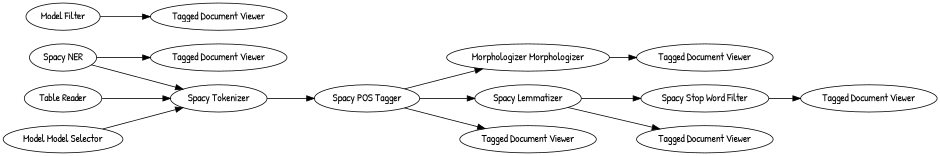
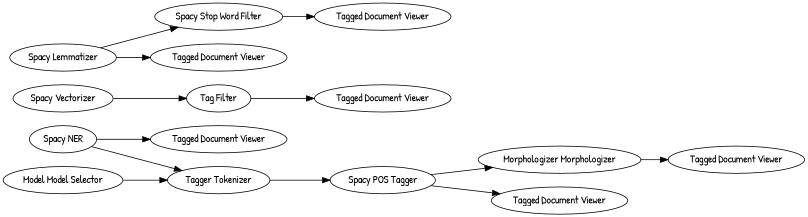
  digraph {
    fontname="Patrick Hand"
    rankdir=LR
    node [fontname="Patrick Hand"]
    edge [fontname="Patrick Hand"]
    n1 [label="Spacy NER"]
    n2 [label="Tagged Document Viewer"]
-   n3 [label="Spacy Tokenizer"]
-   n4 [label="Model Filter"]
+   n3 [label="Tagger Tokenizer"]
+   n4 [label="Tag Filter"]
    n5 [label="Tagged Document Viewer"]
    n6 [label="Spacy POS Tagger"]
    n7 [label="Morphologizer Morphologizer"]
    n8 [label="Spacy Lemmatizer"]
    n9 [label="Tagged Document Viewer"]
    n10 [label="Tagged Document Viewer"]
    n11 [label="Spacy Stop Word Filter"]
    n12 [label="Tagged Document Viewer"]
-   n13 [label="Table Reader"]
    n14 [label="Tagged Document Viewer"]
+   n15 [label="Spacy Vectorizer"]
    n16 [label="Model Model Selector"]
    n1 -> n2
    n1 -> n3
    n3 -> n6
    n4 -> n5
    n6 -> n7
-   n6 -> n8
    n6 -> n9
    n7 -> n10
    n8 -> n11
    n8 -> n12
    n11 -> n14
-   n13 -> n3
+   n15 -> n4
    n16 -> n3
  }
